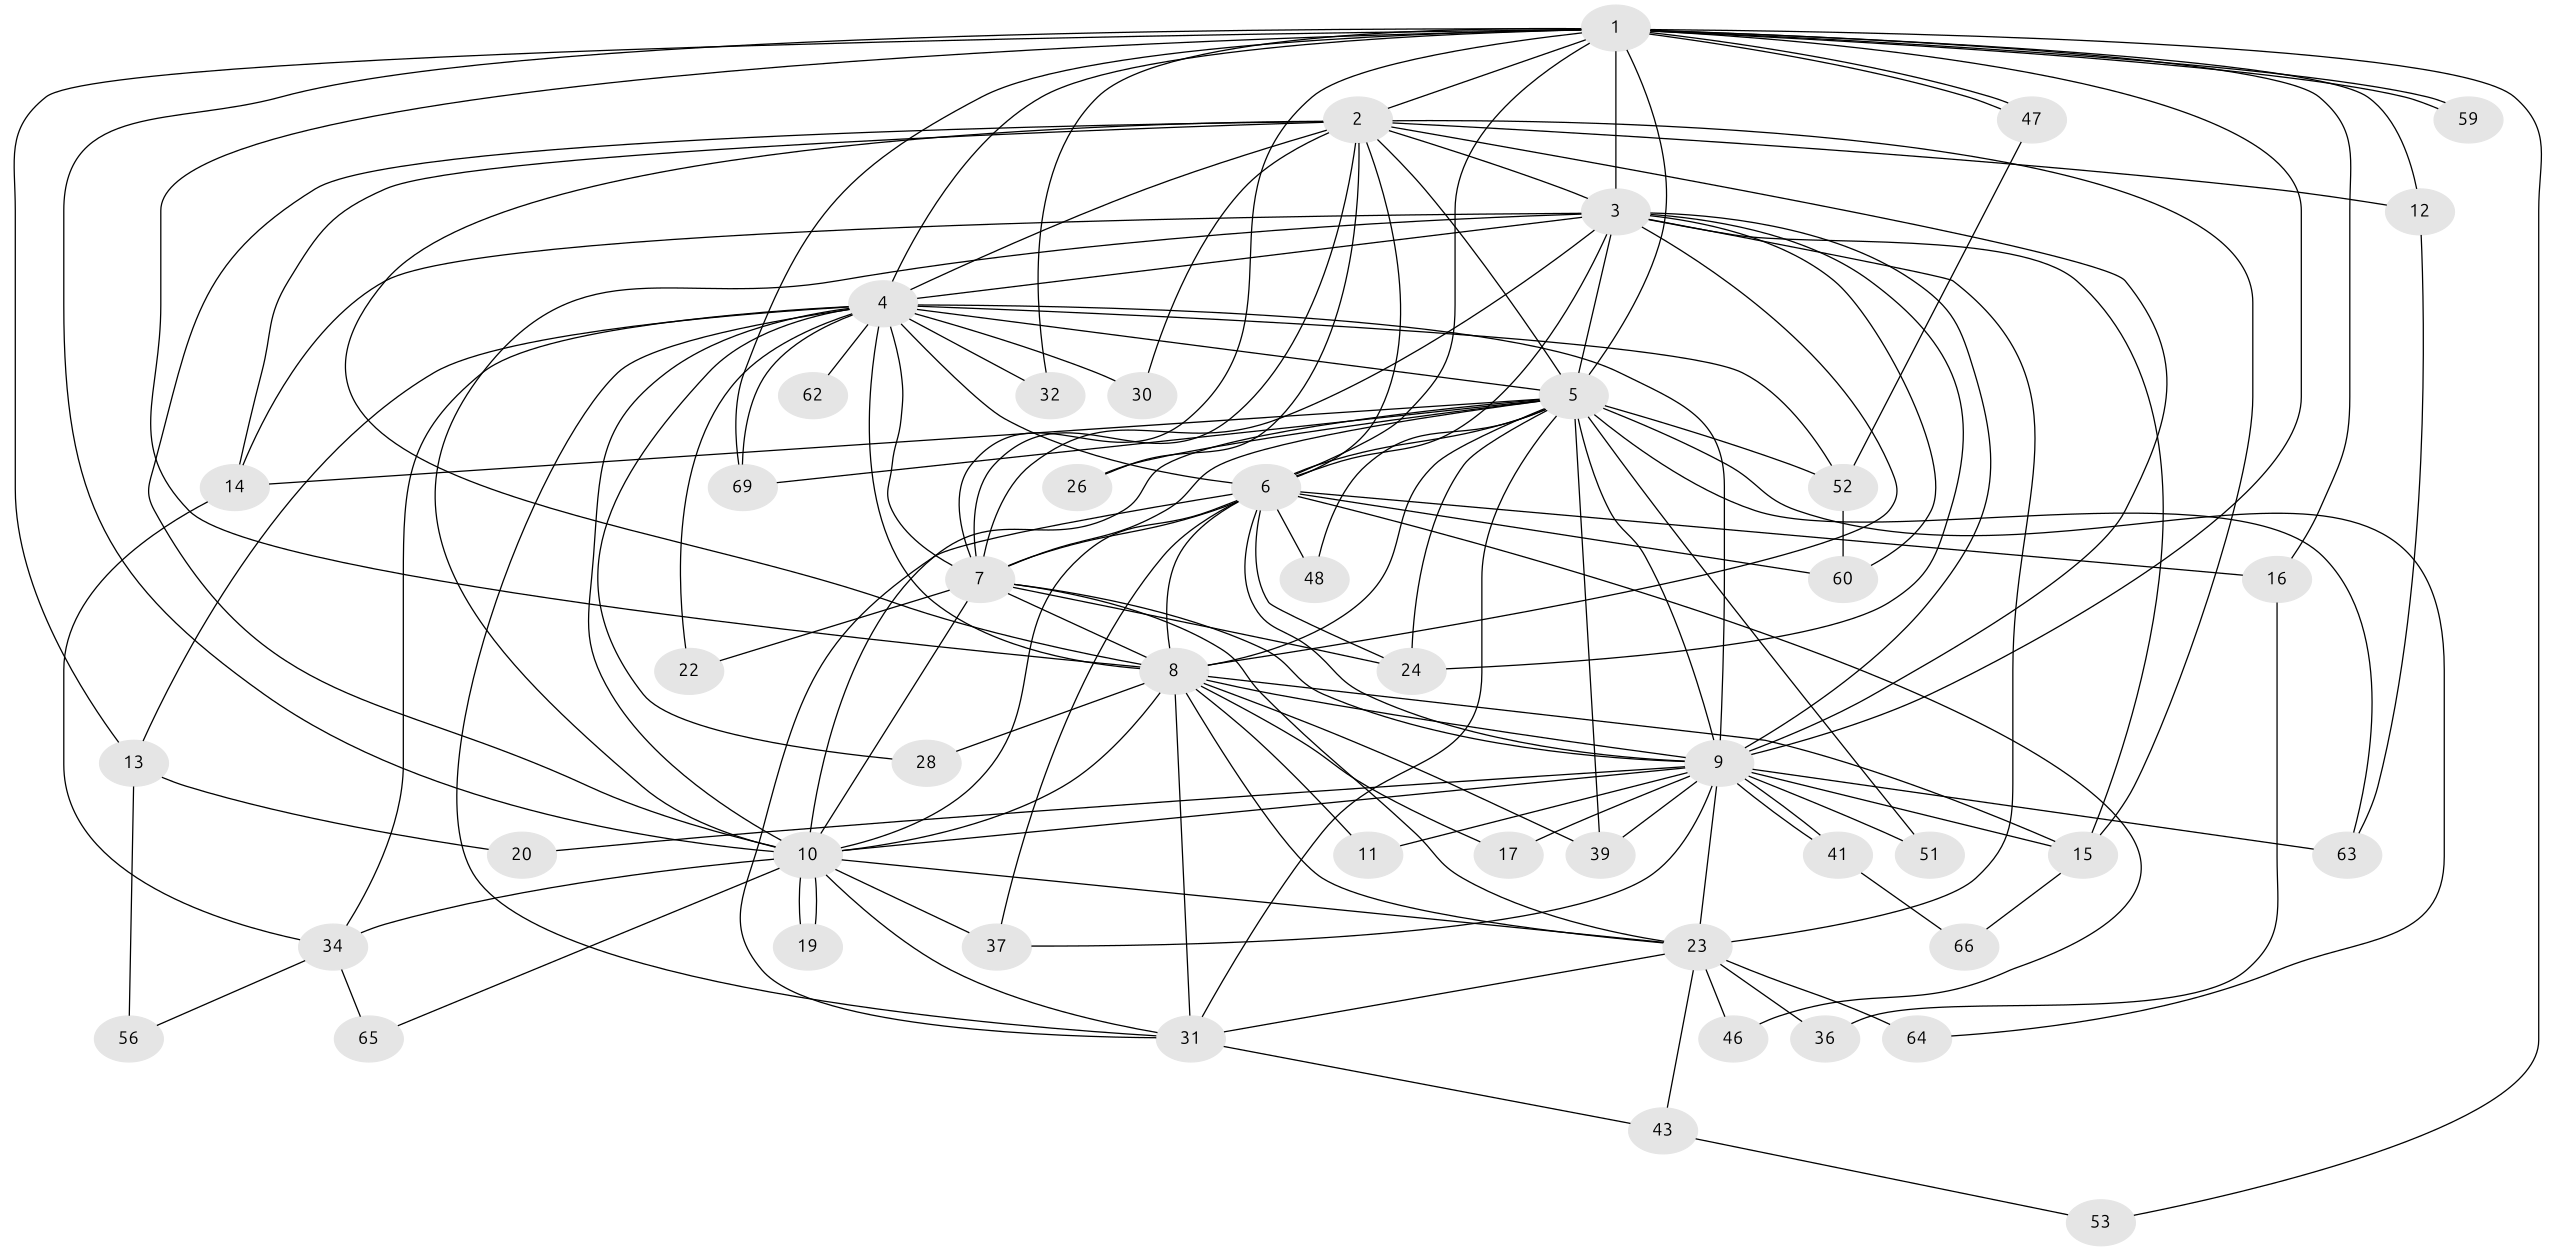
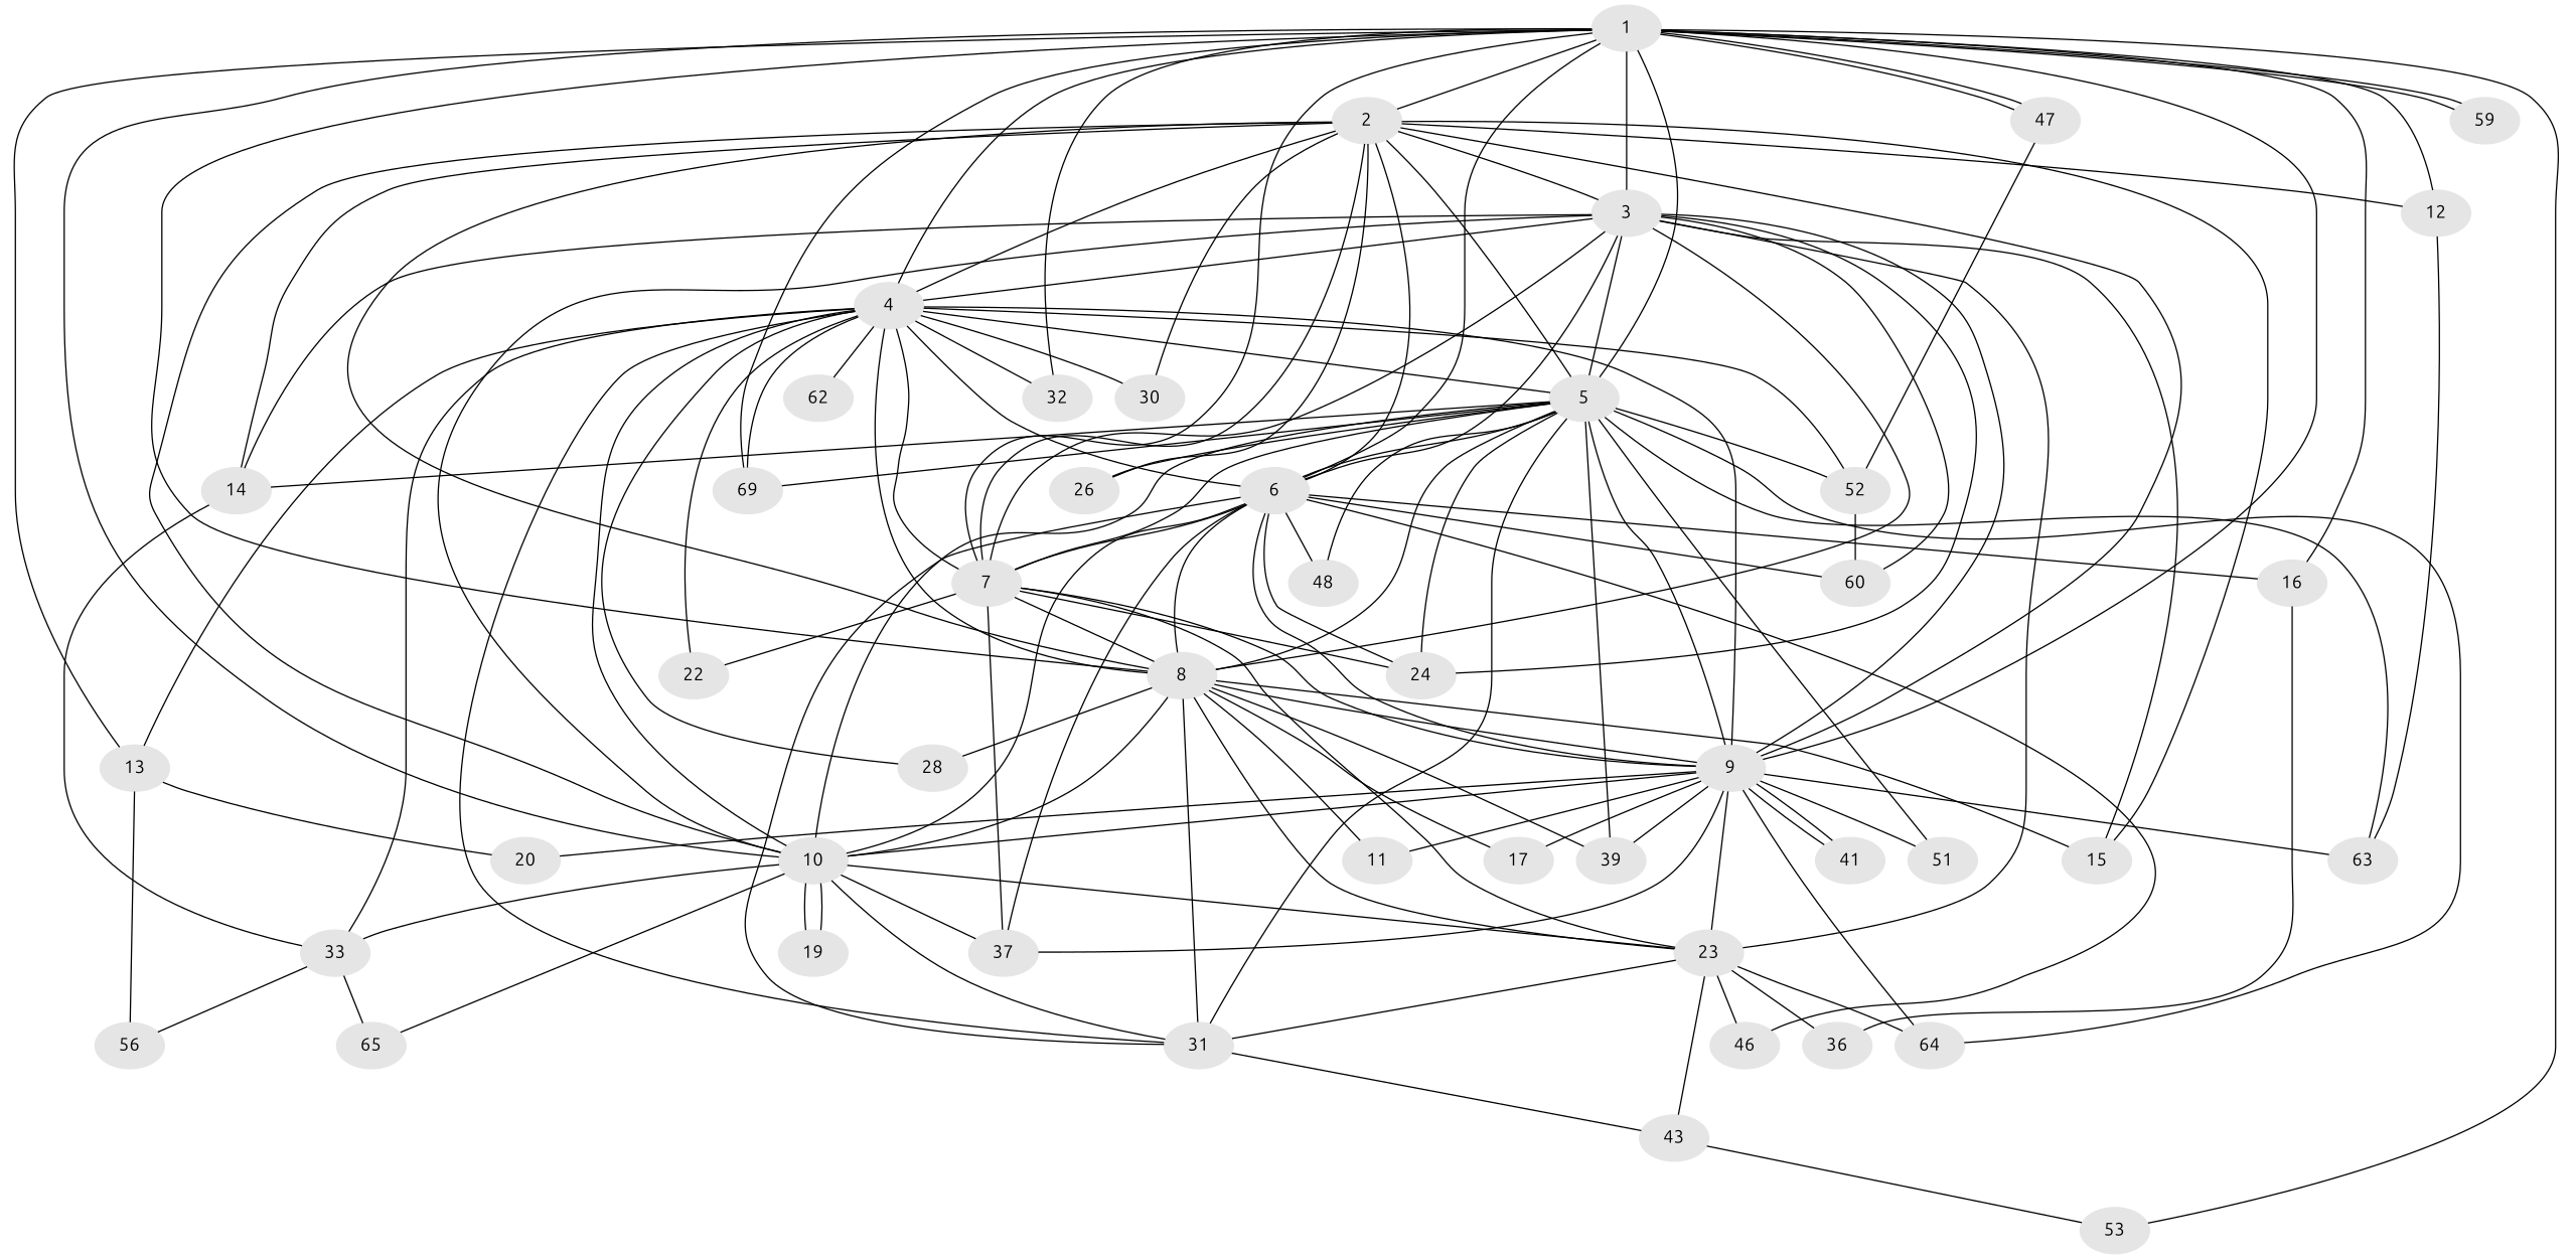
  graph {
    fontname=Ubuntu
    node [color=gray90 fontname=Ubuntu style=filled]
    edge [fontname=Ubuntu]
    1
    2
    3 [super="+25+54+27+23"]
    4
    5 [super="+35"]
    6
    7 [super="+77+50"]
    8
    9 [super="+18"]
    10
    12 [super="+80"]
    13
    16
    32
    47
    53
    59
    69 [super="+76"]
    14 [super="+49"]
    15 [super="+67+44"]
    26
    30 [super="+38"]
    n23 [label=23 super="+29+70+33+55"]
    24 [super="+42"]
    60 [super="+73"]
    22
    28
    31 [super="+71+75+58"]
-   34 [super="+57+45"]
+   34 [super="+57+45" label=33]
    52 [super="+61"]
    62
    39 [super="+68"]
    48
    51
    63 [super="+79"]
    64
    37 [super="+40"]
    46
    11
    17
    20
    41
    19
    65
    56
    36
-   66
    43
    1 -- 2
    1 -- 3
    1 -- 4
    1 -- 5
    1 -- 6
    1 -- 7
    1 -- 8
    1 -- 9
    1 -- 10
    1 -- 12
    1 -- 13
    1 -- 16
    1 -- 32
    1 -- 47
    1 -- 47
    1 -- 53
    1 -- 59
    1 -- 59
    1 -- 69
    2 -- 3
    2 -- 4
    2 -- 5
    2 -- 6
    2 -- 7
    2 -- 8
    2 -- 9
    2 -- 10
    2 -- 12
    2 -- 14
    2 -- 15
    2 -- 26
    2 -- 30 [weight=2]
    3 -- 4 [weight=2]
    3 -- 5
    3 -- 6
    3 -- 7
    3 -- 8
    3 -- 9
    3 -- 10 [weight=3]
    3 -- 14
    3 -- 15
    3 -- n23
    3 -- 24 [weight=2]
    3 -- 60
    4 -- 5
    4 -- 6
    4 -- 7
    4 -- 8
    4 -- 9
    4 -- 10
    4 -- 13
    4 -- 32
    4 -- 69
    4 -- 30
    4 -- 22
    4 -- 28
    4 -- 31
    4 -- 34 [weight=2]
    4 -- 52
    4 -- 62
    5 -- 6
    5 -- 7
    5 -- 8
    5 -- 9
    5 -- 10 [weight=2]
    5 -- 69
    5 -- 14
    5 -- 26
    5 -- 24
    5 -- 31 [weight=2]
    5 -- 52
    5 -- 39
    5 -- 48
    5 -- 51
    5 -- 63
    5 -- 64
    6 -- 7
    6 -- 8
    6 -- 9
    6 -- 10
    6 -- 16
    6 -- 60
    6 -- 31
    6 -- 48
    6 -- 37
    6 -- 46
    7 -- 8
    7 -- 9
-   7 -- 10 [weight=2]
+   7 -- 37 [weight=2]
    7 -- n23
    7 -- 24
    7 -- 22
    8 -- 9
    8 -- 10
    8 -- 15
    8 -- n23
    8 -- 28
    8 -- 31 [weight=2]
    8 -- 39
    8 -- 11
    8 -- 17
    9 -- 10
-   9 -- 15
+   9 -- 64
    9 -- n23 [weight=2]
    9 -- 39
    9 -- 51
    9 -- 63
    9 -- 37
    9 -- 11
    9 -- 17
    9 -- 20
    9 -- 41
    9 -- 41
    10 -- n23
    10 -- 31
    10 -- 34
    10 -- 37
    10 -- 19
    10 -- 19
    10 -- 65
    12 -- 63
    13 -- 20
    13 -- 56
    16 -- 36
    47 -- 52
    14 -- 34
-   15 -- 66
    n23 -- 31
    n23 -- 64
    n23 -- 46
    n23 -- 36
    n23 -- 43
    24 -- 6
    31 -- 43
    34 -- 65
    34 -- 56
    52 -- 60
-   41 -- 66
    43 -- 53
  }
